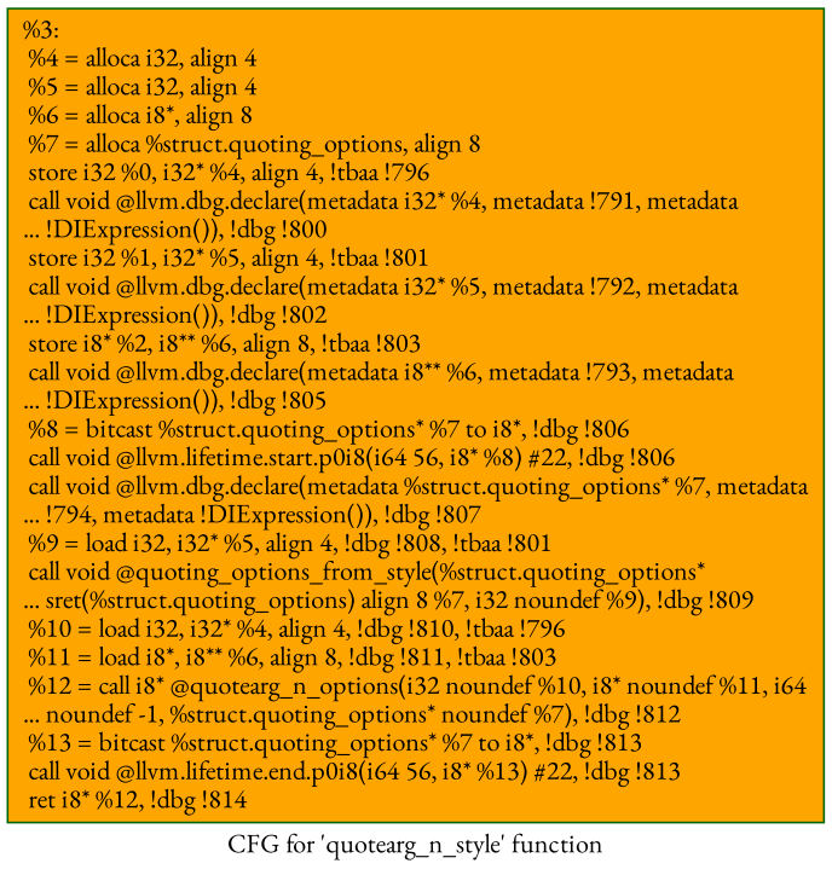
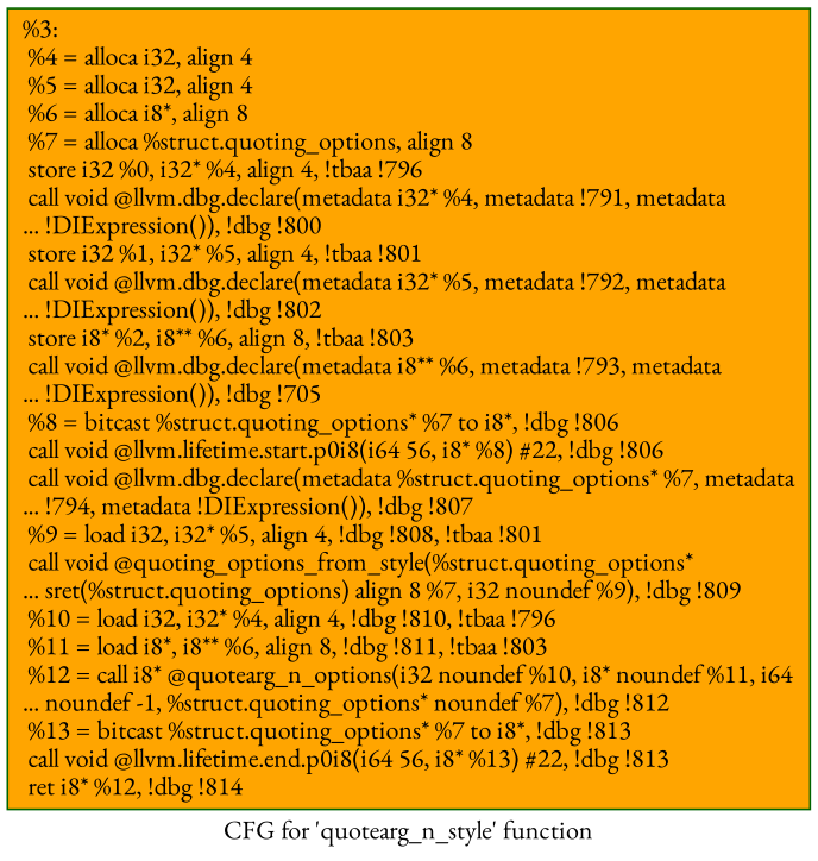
  digraph {
    label="CFG for 'quotearg_n_style' function"
    fontname="EB Garamond"
-   n1 [color=darkgreen fillcolor=orange label="{%3:\l  %4 = alloca i32, align 4\l  %5 = alloca i32, align 4\l  %6 = alloca i8*, align 8\l  %7 = alloca %struct.quoting_options, align 8\l  store i32 %0, i32* %4, align 4, !tbaa !796\l  call void @llvm.dbg.declare(metadata i32* %4, metadata !791, metadata\l... !DIExpression()), !dbg !800\l  store i32 %1, i32* %5, align 4, !tbaa !801\l  call void @llvm.dbg.declare(metadata i32* %5, metadata !792, metadata\l... !DIExpression()), !dbg !802\l  store i8* %2, i8** %6, align 8, !tbaa !803\l  call void @llvm.dbg.declare(metadata i8** %6, metadata !793, metadata\l... !DIExpression()), !dbg !805\l  %8 = bitcast %struct.quoting_options* %7 to i8*, !dbg !806\l  call void @llvm.lifetime.start.p0i8(i64 56, i8* %8) #22, !dbg !806\l  call void @llvm.dbg.declare(metadata %struct.quoting_options* %7, metadata\l... !794, metadata !DIExpression()), !dbg !807\l  %9 = load i32, i32* %5, align 4, !dbg !808, !tbaa !801\l  call void @quoting_options_from_style(%struct.quoting_options*\l... sret(%struct.quoting_options) align 8 %7, i32 noundef %9), !dbg !809\l  %10 = load i32, i32* %4, align 4, !dbg !810, !tbaa !796\l  %11 = load i8*, i8** %6, align 8, !dbg !811, !tbaa !803\l  %12 = call i8* @quotearg_n_options(i32 noundef %10, i8* noundef %11, i64\l... noundef -1, %struct.quoting_options* noundef %7), !dbg !812\l  %13 = bitcast %struct.quoting_options* %7 to i8*, !dbg !813\l  call void @llvm.lifetime.end.p0i8(i64 56, i8* %13) #22, !dbg !813\l  ret i8* %12, !dbg !814\l}" shape=record style=filled fontname="EB Garamond"]
+   n1 [color=darkgreen fillcolor=orange label="{%3:\l  %4 = alloca i32, align 4\l  %5 = alloca i32, align 4\l  %6 = alloca i8*, align 8\l  %7 = alloca %struct.quoting_options, align 8\l  store i32 %0, i32* %4, align 4, !tbaa !796\l  call void @llvm.dbg.declare(metadata i32* %4, metadata !791, metadata\l... !DIExpression()), !dbg !800\l  store i32 %1, i32* %5, align 4, !tbaa !801\l  call void @llvm.dbg.declare(metadata i32* %5, metadata !792, metadata\l... !DIExpression()), !dbg !802\l  store i8* %2, i8** %6, align 8, !tbaa !803\l  call void @llvm.dbg.declare(metadata i8** %6, metadata !793, metadata\l... !DIExpression()), !dbg !705\l  %8 = bitcast %struct.quoting_options* %7 to i8*, !dbg !806\l  call void @llvm.lifetime.start.p0i8(i64 56, i8* %8) #22, !dbg !806\l  call void @llvm.dbg.declare(metadata %struct.quoting_options* %7, metadata\l... !794, metadata !DIExpression()), !dbg !807\l  %9 = load i32, i32* %5, align 4, !dbg !808, !tbaa !801\l  call void @quoting_options_from_style(%struct.quoting_options*\l... sret(%struct.quoting_options) align 8 %7, i32 noundef %9), !dbg !809\l  %10 = load i32, i32* %4, align 4, !dbg !810, !tbaa !796\l  %11 = load i8*, i8** %6, align 8, !dbg !811, !tbaa !803\l  %12 = call i8* @quotearg_n_options(i32 noundef %10, i8* noundef %11, i64\l... noundef -1, %struct.quoting_options* noundef %7), !dbg !812\l  %13 = bitcast %struct.quoting_options* %7 to i8*, !dbg !813\l  call void @llvm.lifetime.end.p0i8(i64 56, i8* %13) #22, !dbg !813\l  ret i8* %12, !dbg !814\l}" shape=record style=filled fontname="EB Garamond"]
  }
